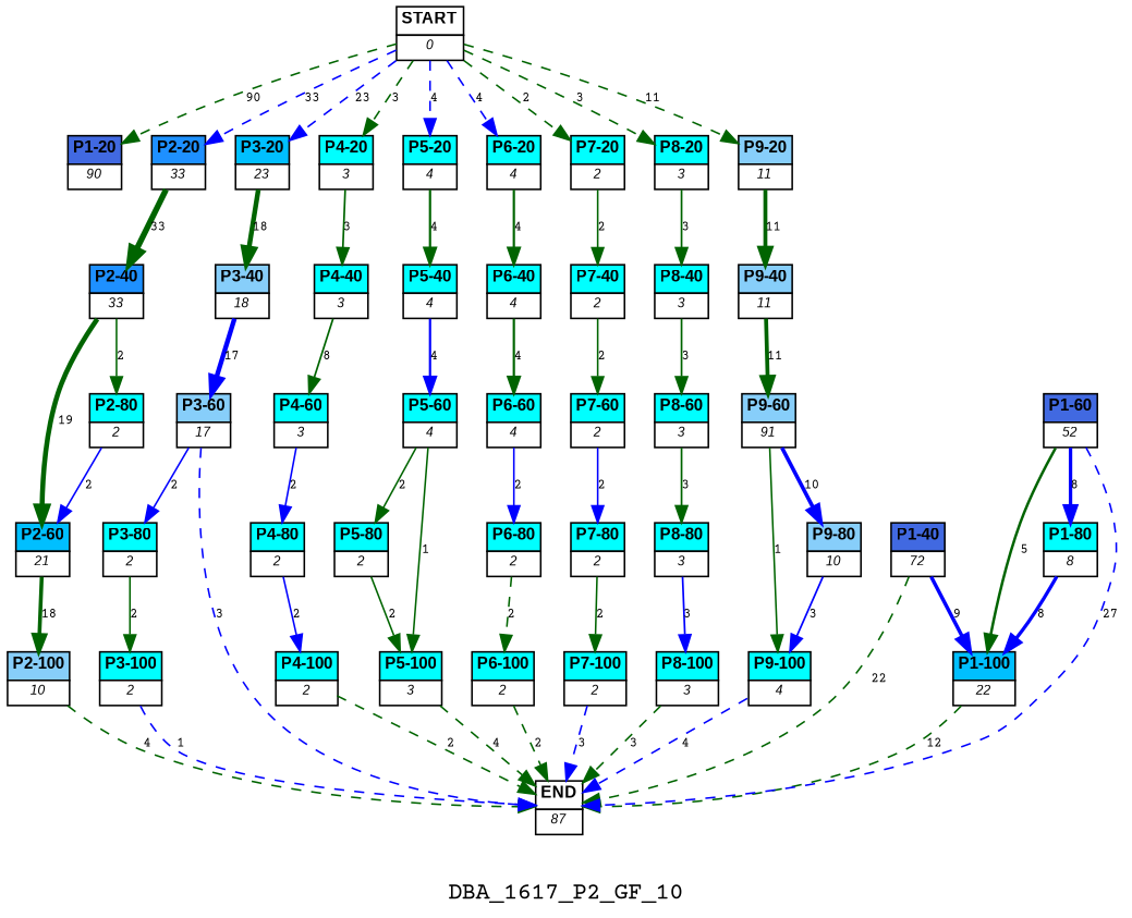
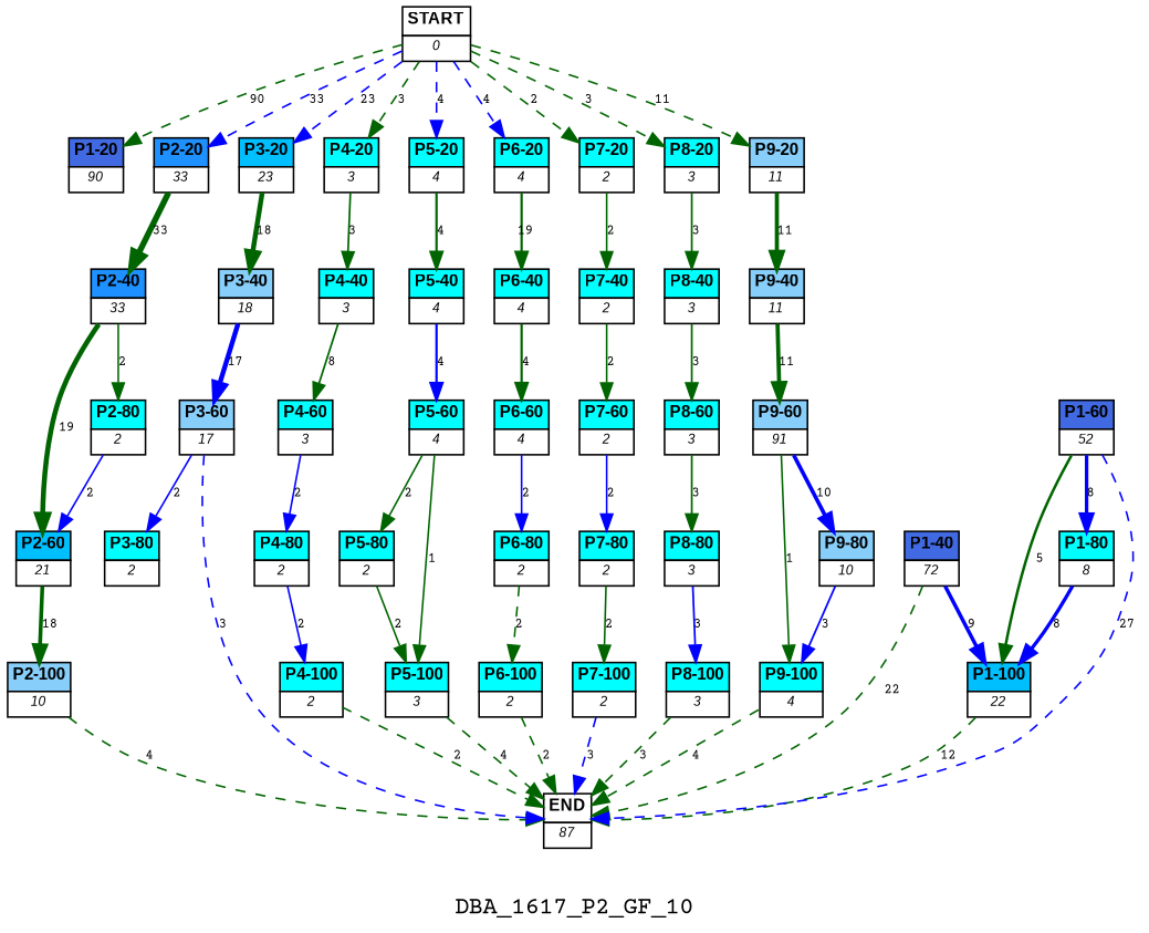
  digraph {
    fontname="Courier Prime"
    label=DBA_1617_P2_GF_10
    node [fontname="Courier Prime" shape=plain]
    edge [color=darkgreen fontname="Courier Prime" fontsize=8 labelfloat=false]
    n1 [label=<<table border="0" cellborder="1" cellspacing="0"><tr><td bgcolor="white"><FONT face="Arial" POINT-SIZE="10"><b>START</b></FONT></td></tr><tr><td bgcolor="white"><FONT face="Arial" POINT-SIZE="8"><i>0</i></FONT></td></tr></table>>]
    n2 [label=<<table border="0" cellborder="1" cellspacing="0"><tr><td bgcolor="royalblue"><FONT face="Arial" POINT-SIZE="10"><b>P1-20</b></FONT></td></tr><tr><td bgcolor="white"><FONT face="Arial" POINT-SIZE="8"><i>90</i></FONT></td></tr></table>>]
    n3 [label=<<table border="0" cellborder="1" cellspacing="0"><tr><td bgcolor="dodgerblue"><FONT face="Arial" POINT-SIZE="10"><b>P2-20</b></FONT></td></tr><tr><td bgcolor="white"><FONT face="Arial" POINT-SIZE="8"><i>33</i></FONT></td></tr></table>>]
    n4 [label=<<table border="0" cellborder="1" cellspacing="0"><tr><td bgcolor="deepskyblue"><FONT face="Arial" POINT-SIZE="10"><b>P3-20</b></FONT></td></tr><tr><td bgcolor="white"><FONT face="Arial" POINT-SIZE="8"><i>23</i></FONT></td></tr></table>>]
    n5 [label=<<table border="0" cellborder="1" cellspacing="0"><tr><td bgcolor="aqua"><FONT face="Arial" POINT-SIZE="10"><b>P4-20</b></FONT></td></tr><tr><td bgcolor="white"><FONT face="Arial" POINT-SIZE="8"><i>3</i></FONT></td></tr></table>>]
    n6 [label=<<table border="0" cellborder="1" cellspacing="0"><tr><td bgcolor="aqua"><FONT face="Arial" POINT-SIZE="10"><b>P5-20</b></FONT></td></tr><tr><td bgcolor="white"><FONT face="Arial" POINT-SIZE="8"><i>4</i></FONT></td></tr></table>>]
    n7 [label=<<table border="0" cellborder="1" cellspacing="0"><tr><td bgcolor="aqua"><FONT face="Arial" POINT-SIZE="10"><b>P6-20</b></FONT></td></tr><tr><td bgcolor="white"><FONT face="Arial" POINT-SIZE="8"><i>4</i></FONT></td></tr></table>>]
    n8 [label=<<table border="0" cellborder="1" cellspacing="0"><tr><td bgcolor="aqua"><FONT face="Arial" POINT-SIZE="10"><b>P7-20</b></FONT></td></tr><tr><td bgcolor="white"><FONT face="Arial" POINT-SIZE="8"><i>2</i></FONT></td></tr></table>>]
    n9 [label=<<table border="0" cellborder="1" cellspacing="0"><tr><td bgcolor="aqua"><FONT face="Arial" POINT-SIZE="10"><b>P8-20</b></FONT></td></tr><tr><td bgcolor="white"><FONT face="Arial" POINT-SIZE="8"><i>3</i></FONT></td></tr></table>>]
    n10 [label=<<table border="0" cellborder="1" cellspacing="0"><tr><td bgcolor="lightskyblue"><FONT face="Arial" POINT-SIZE="10"><b>P9-20</b></FONT></td></tr><tr><td bgcolor="white"><FONT face="Arial" POINT-SIZE="8"><i>11</i></FONT></td></tr></table>>]
    n11 [label=<<table border="0" cellborder="1" cellspacing="0"><tr><td bgcolor="dodgerblue"><FONT face="Arial" POINT-SIZE="10"><b>P2-40</b></FONT></td></tr><tr><td bgcolor="white"><FONT face="Arial" POINT-SIZE="8"><i>33</i></FONT></td></tr></table>>]
    n12 [label=<<table border="0" cellborder="1" cellspacing="0"><tr><td bgcolor="lightskyblue"><FONT face="Arial" POINT-SIZE="10"><b>P3-40</b></FONT></td></tr><tr><td bgcolor="white"><FONT face="Arial" POINT-SIZE="8"><i>18</i></FONT></td></tr></table>>]
    n13 [label=<<table border="0" cellborder="1" cellspacing="0"><tr><td bgcolor="aqua"><FONT face="Arial" POINT-SIZE="10"><b>P4-40</b></FONT></td></tr><tr><td bgcolor="white"><FONT face="Arial" POINT-SIZE="8"><i>3</i></FONT></td></tr></table>>]
    n14 [label=<<table border="0" cellborder="1" cellspacing="0"><tr><td bgcolor="aqua"><FONT face="Arial" POINT-SIZE="10"><b>P5-40</b></FONT></td></tr><tr><td bgcolor="white"><FONT face="Arial" POINT-SIZE="8"><i>4</i></FONT></td></tr></table>>]
    n15 [label=<<table border="0" cellborder="1" cellspacing="0"><tr><td bgcolor="aqua"><FONT face="Arial" POINT-SIZE="10"><b>P6-40</b></FONT></td></tr><tr><td bgcolor="white"><FONT face="Arial" POINT-SIZE="8"><i>4</i></FONT></td></tr></table>>]
    n16 [label=<<table border="0" cellborder="1" cellspacing="0"><tr><td bgcolor="aqua"><FONT face="Arial" POINT-SIZE="10"><b>P7-40</b></FONT></td></tr><tr><td bgcolor="white"><FONT face="Arial" POINT-SIZE="8"><i>2</i></FONT></td></tr></table>>]
    n17 [label=<<table border="0" cellborder="1" cellspacing="0"><tr><td bgcolor="aqua"><FONT face="Arial" POINT-SIZE="10"><b>P8-40</b></FONT></td></tr><tr><td bgcolor="white"><FONT face="Arial" POINT-SIZE="8"><i>3</i></FONT></td></tr></table>>]
    n18 [label=<<table border="0" cellborder="1" cellspacing="0"><tr><td bgcolor="lightskyblue"><FONT face="Arial" POINT-SIZE="10"><b>P9-40</b></FONT></td></tr><tr><td bgcolor="white"><FONT face="Arial" POINT-SIZE="8"><i>11</i></FONT></td></tr></table>>]
    n19 [label=<<table border="0" cellborder="1" cellspacing="0"><tr><td bgcolor="royalblue"><FONT face="Arial" POINT-SIZE="10"><b>P1-40</b></FONT></td></tr><tr><td bgcolor="white"><FONT face="Arial" POINT-SIZE="8"><i>72</i></FONT></td></tr></table>>]
    n20 [label=<<table border="0" cellborder="1" cellspacing="0"><tr><td bgcolor="deepskyblue"><FONT face="Arial" POINT-SIZE="10"><b>P1-100</b></FONT></td></tr><tr><td bgcolor="white"><FONT face="Arial" POINT-SIZE="8"><i>22</i></FONT></td></tr></table>>]
    n21 [label=<<table border="0" cellborder="1" cellspacing="0"><tr><td bgcolor="white"><FONT face="Arial" POINT-SIZE="10"><b>END</b></FONT></td></tr><tr><td bgcolor="white"><FONT face="Arial" POINT-SIZE="8"><i>87</i></FONT></td></tr></table>>]
    n22 [label=<<table border="0" cellborder="1" cellspacing="0"><tr><td bgcolor="royalblue"><FONT face="Arial" POINT-SIZE="10"><b>P1-60</b></FONT></td></tr><tr><td bgcolor="white"><FONT face="Arial" POINT-SIZE="8"><i>52</i></FONT></td></tr></table>>]
    n23 [label=<<table border="0" cellborder="1" cellspacing="0"><tr><td bgcolor="aqua"><FONT face="Arial" POINT-SIZE="10"><b>P1-80</b></FONT></td></tr><tr><td bgcolor="white"><FONT face="Arial" POINT-SIZE="8"><i>8</i></FONT></td></tr></table>>]
    n24 [label=<<table border="0" cellborder="1" cellspacing="0"><tr><td bgcolor="deepskyblue"><FONT face="Arial" POINT-SIZE="10"><b>P2-60</b></FONT></td></tr><tr><td bgcolor="white"><FONT face="Arial" POINT-SIZE="8"><i>21</i></FONT></td></tr></table>>]
    n25 [label=<<table border="0" cellborder="1" cellspacing="0"><tr><td bgcolor="aqua"><FONT face="Arial" POINT-SIZE="10"><b>P2-80</b></FONT></td></tr><tr><td bgcolor="white"><FONT face="Arial" POINT-SIZE="8"><i>2</i></FONT></td></tr></table>>]
    n26 [label=<<table border="0" cellborder="1" cellspacing="0"><tr><td bgcolor="lightskyblue"><FONT face="Arial" POINT-SIZE="10"><b>P2-100</b></FONT></td></tr><tr><td bgcolor="white"><FONT face="Arial" POINT-SIZE="8"><i>10</i></FONT></td></tr></table>>]
    n27 [label=<<table border="0" cellborder="1" cellspacing="0"><tr><td bgcolor="lightskyblue"><FONT face="Arial" POINT-SIZE="10"><b>P3-60</b></FONT></td></tr><tr><td bgcolor="white"><FONT face="Arial" POINT-SIZE="8"><i>17</i></FONT></td></tr></table>>]
    n28 [label=<<table border="0" cellborder="1" cellspacing="0"><tr><td bgcolor="aqua"><FONT face="Arial" POINT-SIZE="10"><b>P3-80</b></FONT></td></tr><tr><td bgcolor="white"><FONT face="Arial" POINT-SIZE="8"><i>2</i></FONT></td></tr></table>>]
-   n29 [label=<<table border="0" cellborder="1" cellspacing="0"><tr><td bgcolor="aqua"><FONT face="Arial" POINT-SIZE="10"><b>P3-100</b></FONT></td></tr><tr><td bgcolor="white"><FONT face="Arial" POINT-SIZE="8"><i>2</i></FONT></td></tr></table>>]
    n30 [label=<<table border="0" cellborder="1" cellspacing="0"><tr><td bgcolor="aqua"><FONT face="Arial" POINT-SIZE="10"><b>P4-60</b></FONT></td></tr><tr><td bgcolor="white"><FONT face="Arial" POINT-SIZE="8"><i>3</i></FONT></td></tr></table>>]
    n31 [label=<<table border="0" cellborder="1" cellspacing="0"><tr><td bgcolor="aqua"><FONT face="Arial" POINT-SIZE="10"><b>P4-80</b></FONT></td></tr><tr><td bgcolor="white"><FONT face="Arial" POINT-SIZE="8"><i>2</i></FONT></td></tr></table>>]
    n32 [label=<<table border="0" cellborder="1" cellspacing="0"><tr><td bgcolor="aqua"><FONT face="Arial" POINT-SIZE="10"><b>P4-100</b></FONT></td></tr><tr><td bgcolor="white"><FONT face="Arial" POINT-SIZE="8"><i>2</i></FONT></td></tr></table>>]
    n33 [label=<<table border="0" cellborder="1" cellspacing="0"><tr><td bgcolor="aqua"><FONT face="Arial" POINT-SIZE="10"><b>P5-60</b></FONT></td></tr><tr><td bgcolor="white"><FONT face="Arial" POINT-SIZE="8"><i>4</i></FONT></td></tr></table>>]
    n34 [label=<<table border="0" cellborder="1" cellspacing="0"><tr><td bgcolor="aqua"><FONT face="Arial" POINT-SIZE="10"><b>P5-100</b></FONT></td></tr><tr><td bgcolor="white"><FONT face="Arial" POINT-SIZE="8"><i>3</i></FONT></td></tr></table>>]
    n35 [label=<<table border="0" cellborder="1" cellspacing="0"><tr><td bgcolor="aqua"><FONT face="Arial" POINT-SIZE="10"><b>P5-80</b></FONT></td></tr><tr><td bgcolor="white"><FONT face="Arial" POINT-SIZE="8"><i>2</i></FONT></td></tr></table>>]
    n36 [label=<<table border="0" cellborder="1" cellspacing="0"><tr><td bgcolor="aqua"><FONT face="Arial" POINT-SIZE="10"><b>P6-60</b></FONT></td></tr><tr><td bgcolor="white"><FONT face="Arial" POINT-SIZE="8"><i>4</i></FONT></td></tr></table>>]
    n37 [label=<<table border="0" cellborder="1" cellspacing="0"><tr><td bgcolor="aqua"><FONT face="Arial" POINT-SIZE="10"><b>P6-80</b></FONT></td></tr><tr><td bgcolor="white"><FONT face="Arial" POINT-SIZE="8"><i>2</i></FONT></td></tr></table>>]
    n38 [label=<<table border="0" cellborder="1" cellspacing="0"><tr><td bgcolor="aqua"><FONT face="Arial" POINT-SIZE="10"><b>P6-100</b></FONT></td></tr><tr><td bgcolor="white"><FONT face="Arial" POINT-SIZE="8"><i>2</i></FONT></td></tr></table>>]
    n39 [label=<<table border="0" cellborder="1" cellspacing="0"><tr><td bgcolor="aqua"><FONT face="Arial" POINT-SIZE="10"><b>P7-60</b></FONT></td></tr><tr><td bgcolor="white"><FONT face="Arial" POINT-SIZE="8"><i>2</i></FONT></td></tr></table>>]
    n40 [label=<<table border="0" cellborder="1" cellspacing="0"><tr><td bgcolor="aqua"><FONT face="Arial" POINT-SIZE="10"><b>P7-80</b></FONT></td></tr><tr><td bgcolor="white"><FONT face="Arial" POINT-SIZE="8"><i>2</i></FONT></td></tr></table>>]
    n41 [label=<<table border="0" cellborder="1" cellspacing="0"><tr><td bgcolor="aqua"><FONT face="Arial" POINT-SIZE="10"><b>P7-100</b></FONT></td></tr><tr><td bgcolor="white"><FONT face="Arial" POINT-SIZE="8"><i>2</i></FONT></td></tr></table>>]
    n42 [label=<<table border="0" cellborder="1" cellspacing="0"><tr><td bgcolor="aqua"><FONT face="Arial" POINT-SIZE="10"><b>P8-60</b></FONT></td></tr><tr><td bgcolor="white"><FONT face="Arial" POINT-SIZE="8"><i>3</i></FONT></td></tr></table>>]
    n43 [label=<<table border="0" cellborder="1" cellspacing="0"><tr><td bgcolor="aqua"><FONT face="Arial" POINT-SIZE="10"><b>P8-80</b></FONT></td></tr><tr><td bgcolor="white"><FONT face="Arial" POINT-SIZE="8"><i>3</i></FONT></td></tr></table>>]
    n44 [label=<<table border="0" cellborder="1" cellspacing="0"><tr><td bgcolor="aqua"><FONT face="Arial" POINT-SIZE="10"><b>P8-100</b></FONT></td></tr><tr><td bgcolor="white"><FONT face="Arial" POINT-SIZE="8"><i>3</i></FONT></td></tr></table>>]
    n45 [label=<<table border="0" cellborder="1" cellspacing="0"><tr><td bgcolor="lightskyblue"><FONT face="Arial" POINT-SIZE="10"><b>P9-60</b></FONT></td></tr><tr><td bgcolor="white"><FONT face="Arial" POINT-SIZE="8"><i>91</i></FONT></td></tr></table>>]
    n46 [label=<<table border="0" cellborder="1" cellspacing="0"><tr><td bgcolor="lightskyblue"><FONT face="Arial" POINT-SIZE="10"><b>P9-80</b></FONT></td></tr><tr><td bgcolor="white"><FONT face="Arial" POINT-SIZE="8"><i>10</i></FONT></td></tr></table>>]
    n47 [label=<<table border="0" cellborder="1" cellspacing="0"><tr><td bgcolor="aqua"><FONT face="Arial" POINT-SIZE="10"><b>P9-100</b></FONT></td></tr><tr><td bgcolor="white"><FONT face="Arial" POINT-SIZE="8"><i>4</i></FONT></td></tr></table>>]
    n1 -> n2 [label=90 style=dashed]
    n1 -> n3 [color=blue label=33 style=dashed]
    n1 -> n4 [color=blue label=23 style=dashed]
    n1 -> n5 [label=3 style=dashed]
    n1 -> n6 [color=blue label=4 style=dashed]
    n1 -> n7 [color=blue label=4 style=dashed]
    n1 -> n8 [label=2 style=dashed]
    n1 -> n9 [label=3 style=dashed]
    n1 -> n10 [label=11 style=dashed]
    n3 -> n11 [label=33 penwidth=3.49650756146648]
    n4 -> n12 [label=18 penwidth=2.89037175789616]
    n5 -> n13 [label=3 penwidth=1.09861228866811]
    n6 -> n14 [label=4 penwidth=1.38629436111989]
-   n7 -> n15 [label=4 penwidth=1.38629436111989]
+   n7 -> n15 [label=19 penwidth=1.38629436111989]
    n8 -> n16 [label=2 penwidth=1]
    n9 -> n17 [label=3 penwidth=1.09861228866811]
    n10 -> n18 [label=11 penwidth=2.39789527279837]
    n11 -> n24 [label=19 penwidth=2.94443897916644]
    n11 -> n25 [label=2 penwidth=1]
    n12 -> n27 [color=blue label=17 penwidth=2.83321334405622]
    n13 -> n30 [label=8 penwidth=1.09861228866811]
    n14 -> n33 [color=blue label=4 penwidth=1.38629436111989]
    n15 -> n36 [label=4 penwidth=1.38629436111989]
    n16 -> n39 [label=2 penwidth=1]
    n17 -> n42 [label=3 penwidth=1.09861228866811]
    n18 -> n45 [label=11 penwidth=2.39789527279837]
    n19 -> n20 [color=blue label=9 penwidth=2.19722457733622]
    n19 -> n21 [label=22 style=dashed]
    n20 -> n21 [label=12 style=dashed]
    n22 -> n20 [label=5 penwidth=1.6094379124341]
    n22 -> n21 [color=blue label=27 style=dashed]
    n22 -> n23 [color=blue label=8 penwidth=2.07944154167984]
    n23 -> n20 [color=blue label=8 penwidth=2.07944154167984]
    n24 -> n26 [label=18 penwidth=2.30258509299405]
    n25 -> n24 [color=blue label=2 penwidth=1]
    n26 -> n21 [label=4 style=dashed]
    n27 -> n21 [color=blue label=3 style=dashed]
    n27 -> n28 [color=blue label=2 penwidth=1]
-   n28 -> n29 [label=2 penwidth=1]
-   n29 -> n21 [color=blue label=1 style=dashed]
    n30 -> n31 [color=blue label=2 penwidth=1]
    n31 -> n32 [color=blue label=2 penwidth=1]
    n32 -> n21 [label=2 style=dashed]
    n33 -> n34 [label=1 penwidth=1]
    n33 -> n35 [label=2 penwidth=1]
    n34 -> n21 [label=4 style=dashed]
    n35 -> n34 [label=2 penwidth=1]
    n36 -> n37 [color=blue label=2 penwidth=1]
    n37 -> n38 [label=2 penwidth=1 style=dashed]
    n38 -> n21 [label=2 style=dashed]
    n39 -> n40 [color=blue label=2 penwidth=1]
    n40 -> n41 [label=2 penwidth=1]
    n41 -> n21 [color=blue label=3 style=dashed]
    n42 -> n43 [label=3 penwidth=1.09861228866811]
    n43 -> n44 [color=blue label=3 penwidth=1.09861228866811]
    n44 -> n21 [label=3 style=dashed]
    n45 -> n46 [color=blue label=10 penwidth=2.30258509299405]
    n45 -> n47 [label=1 penwidth=1]
    n46 -> n47 [color=blue label=3 penwidth=1.09861228866811]
-   n47 -> n21 [color=blue label=4 style=dashed]
+   n47 -> n21 [label=4 style=dashed]
  }
